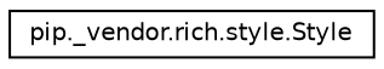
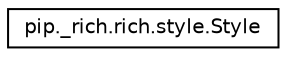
  digraph {
    rankdir=TB
-   n1 [color=black fillcolor=white fontname=Helvetica fontsize=10 height=0.2 label="pip._vendor.rich.style.Style" shape=record style=filled width=0.4]
+   n1 [color=black fillcolor=white fontname=Helvetica fontsize=10 height=0.2 label="pip._rich.rich.style.Style" shape=record style=filled width=0.4]
  }
